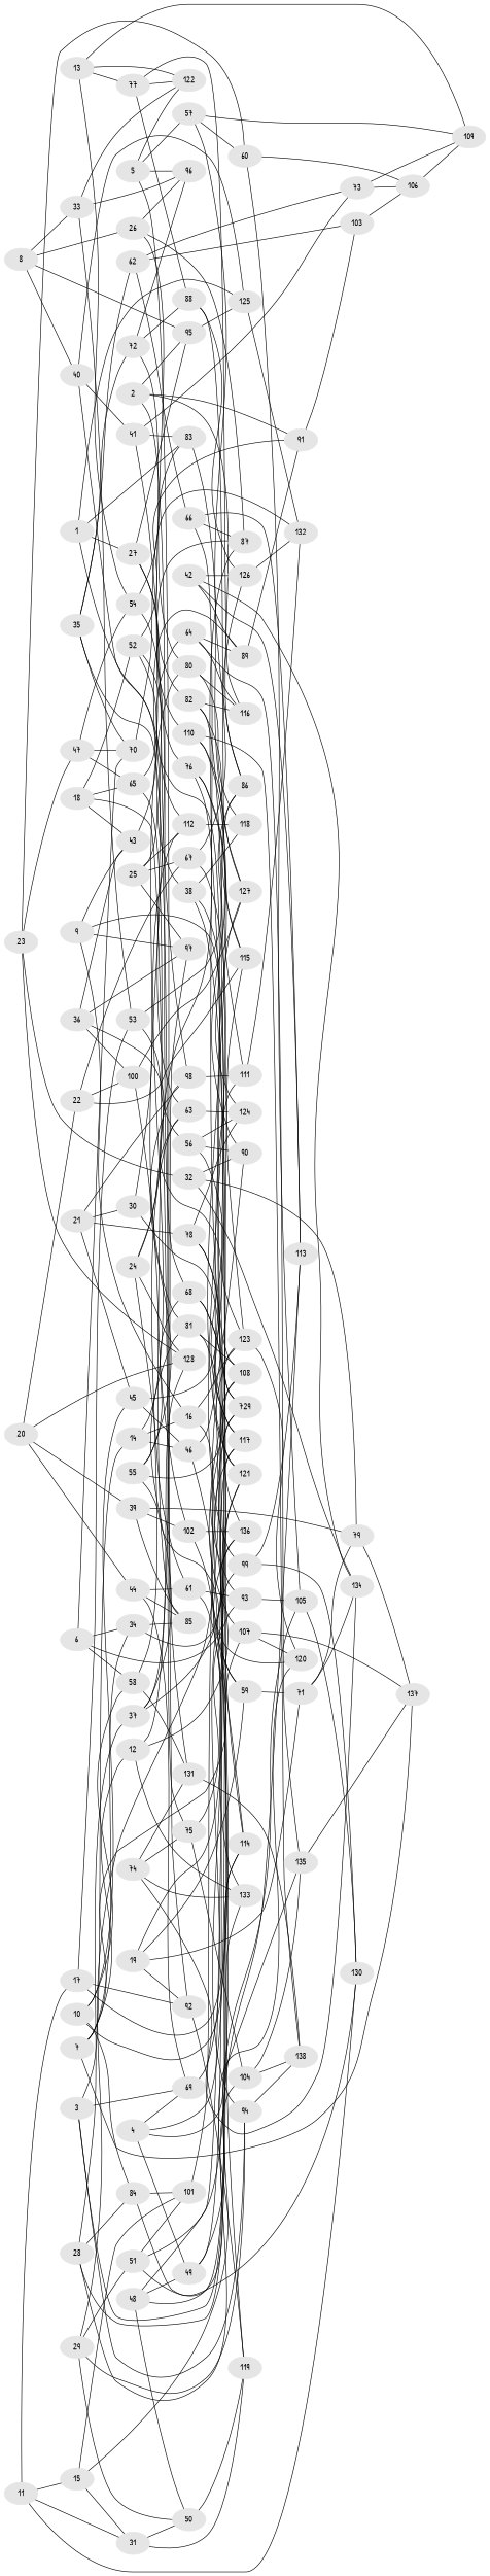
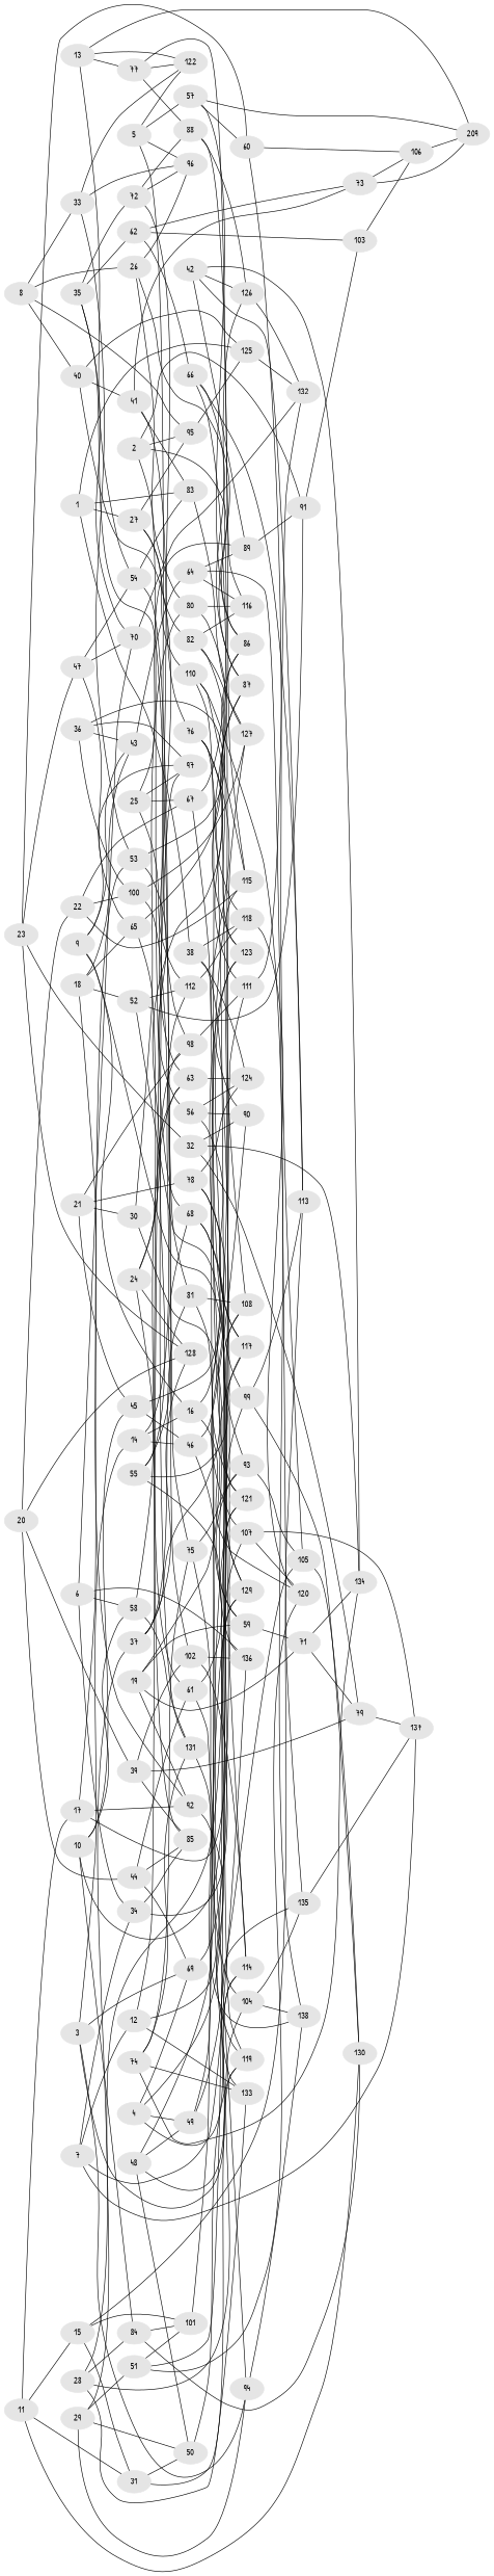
  graph {
    fontname="Patrick Hand"
    rankdir=LR
    node [color=gray90 fontname="Patrick Hand" style=filled]
    edge [fontname="Patrick Hand"]
    1
    27
    38
    83
    125
    95
    82
    110
    114
    118
    124
    127
    132
    2
    68
    86
    91
    107
    93
    103
    3
    14
    69
    94
    16
    46
    112
    99
    138
    4
    49
    135
    121
    105
    137
    120
    5
    57
    96
    122
    131
-   109
+   109 [label=209]
    60
    6
    34
    58
    70
    136
-   129 [label=729]
+   129
    85
    63
    7
    12
    97
    133
    8
    26
    33
    40
    87
    80
    53
    41
    9
    43
    123
    64
    10
    45
    84
    117
    130
    101
    11
    15
    17
    31
    113
    92
    108
    50
    119
    13
    54
    77
    81
    116
    88
    59
    90
    56
    18
    52
    65
    19
    71
    79
    134
    20
    22
    39
    44
    128
    67
    100
    115
    102
    61
    21
    30
    78
    98
    111
    126
    23
    32
    47
    106
    24
    25
    89
    28
    37
    104
    29
    51
    35
    62
    72
    75
    73
    66
    76
    36
    42
    48
    55
    74
    1 -- 27
    1 -- 38
    1 -- 83
    1 -- 125
    27 -- 95
    27 -- 82
    27 -- 110
    38 -- 114
    38 -- 118
    38 -- 124
    83 -- 127
    125 -- 132
    95 -- 125
    82 -- 127
    82 -- 123
    82 -- 116
    110 -- 138
    110 -- 121
    110 -- 115
-   123 -- 120
+   118 -- 120
    2 -- 95
    2 -- 68
    2 -- 86
    2 -- 91
    68 -- 107
    68 -- 93
    91 -- 103
    107 -- 137
    107 -- 120
    93 -- 105
    103 -- 106
    3 -- 114
    3 -- 14
    3 -- 69
    3 -- 94
    14 -- 16
    14 -- 46
    14 -- 112
    69 -- 99
    94 -- 138
    16 -- 120
    16 -- 123
    46 -- 59
    46 -- 90
    112 -- 118
    99 -- 130
    99 -- 113
    4 -- 107
    4 -- 69
    4 -- 49
    4 -- 135
    49 -- 121
    49 -- 105
    135 -- 137
    105 -- 130
    5 -- 57
    5 -- 96
    5 -- 122
    5 -- 131
    57 -- 86
    57 -- 109
    57 -- 60
    131 -- 138
    60 -- 105
    60 -- 106
    6 -- 34
    6 -- 58
    6 -- 70
    6 -- 136
    34 -- 129
    34 -- 85
    58 -- 131
    58 -- 63
    70 -- 132
    63 -- 124
    7 -- 137
    7 -- 34
    7 -- 136
    7 -- 12
    12 -- 121
    12 -- 97
    12 -- 133
    8 -- 95
    8 -- 26
    8 -- 33
    8 -- 40
    26 -- 96
    26 -- 87
    26 -- 80
    33 -- 96
    33 -- 122
    33 -- 53
    40 -- 125
    40 -- 63
    40 -- 41
    80 -- 118
    80 -- 116
    53 -- 86
    53 -- 56
    41 -- 83
    41 -- 98
    41 -- 73
    9 -- 16
    9 -- 129
    9 -- 97
    9 -- 43
    43 -- 64
    64 -- 135
    64 -- 116
    64 -- 89
    10 -- 58
    10 -- 45
    10 -- 84
    10 -- 117
    45 -- 86
    45 -- 46
    84 -- 130
    84 -- 101
    101 -- 129
    11 -- 130
    11 -- 15
    11 -- 17
    11 -- 31
    15 -- 101
    15 -- 31
    15 -- 113
    17 -- 53
    17 -- 92
    17 -- 108
    31 -- 50
    31 -- 119
    92 -- 119
    50 -- 119
    13 -- 122
    13 -- 109
    13 -- 54
    13 -- 77
    54 -- 83
    54 -- 81
    77 -- 122
    77 -- 116
    77 -- 88
    81 -- 133
    81 -- 108
    88 -- 115
    88 -- 126
    59 -- 71
    56 -- 124
    56 -- 117
    56 -- 90
    18 -- 43
    18 -- 92
    18 -- 52
    18 -- 65
    52 -- 91
    52 -- 112
    52 -- 129
    65 -- 85
    65 -- 87
    19 -- 123
    19 -- 92
    19 -- 59
    19 -- 71
    71 -- 79
    71 -- 134
    79 -- 137
    20 -- 22
    20 -- 39
    20 -- 44
    20 -- 128
    22 -- 67
    22 -- 100
    22 -- 115
    39 -- 85
    39 -- 79
    39 -- 102
    44 -- 69
    44 -- 85
    44 -- 61
    67 -- 99
    67 -- 126
    100 -- 127
    100 -- 102
    102 -- 114
    102 -- 136
    61 -- 93
    61 -- 94
    21 -- 45
    21 -- 30
    21 -- 78
    21 -- 98
    30 -- 136
    30 -- 80
    78 -- 124
    78 -- 121
    78 -- 117
    98 -- 111
    111 -- 132
    126 -- 132
    23 -- 60
    23 -- 128
    23 -- 32
    23 -- 47
    32 -- 90
    32 -- 79
    32 -- 134
    47 -- 70
    47 -- 54
    47 -- 65
    106 -- 109
    24 -- 63
    24 -- 87
    24 -- 128
    24 -- 61
    25 -- 112
    25 -- 97
    25 -- 67
    25 -- 89
    89 -- 91
    28 -- 133
    28 -- 84
    28 -- 37
    28 -- 104
    37 -- 117
    37 -- 81
    37 -- 128
    104 -- 138
    104 -- 135
    29 -- 127
    29 -- 94
    29 -- 50
    29 -- 51
    51 -- 120
    51 -- 101
    51 -- 111
    35 -- 70
    35 -- 62
    35 -- 72
    35 -- 75
    62 -- 103
    62 -- 73
    62 -- 66
    72 -- 96
    72 -- 88
    72 -- 76
    75 -- 93
    75 -- 104
    73 -- 109
    73 -- 106
    66 -- 87
    66 -- 113
    66 -- 108
    76 -- 119
    76 -- 90
    76 -- 111
    36 -- 97
    36 -- 43
    36 -- 123
    36 -- 100
    42 -- 113
    42 -- 134
    42 -- 126
    42 -- 89
    48 -- 114
    48 -- 49
    48 -- 50
    48 -- 115
    55 -- 68
    55 -- 108
    55 -- 59
    55 -- 98
    74 -- 131
    74 -- 133
    74 -- 134
    74 -- 75
  }
